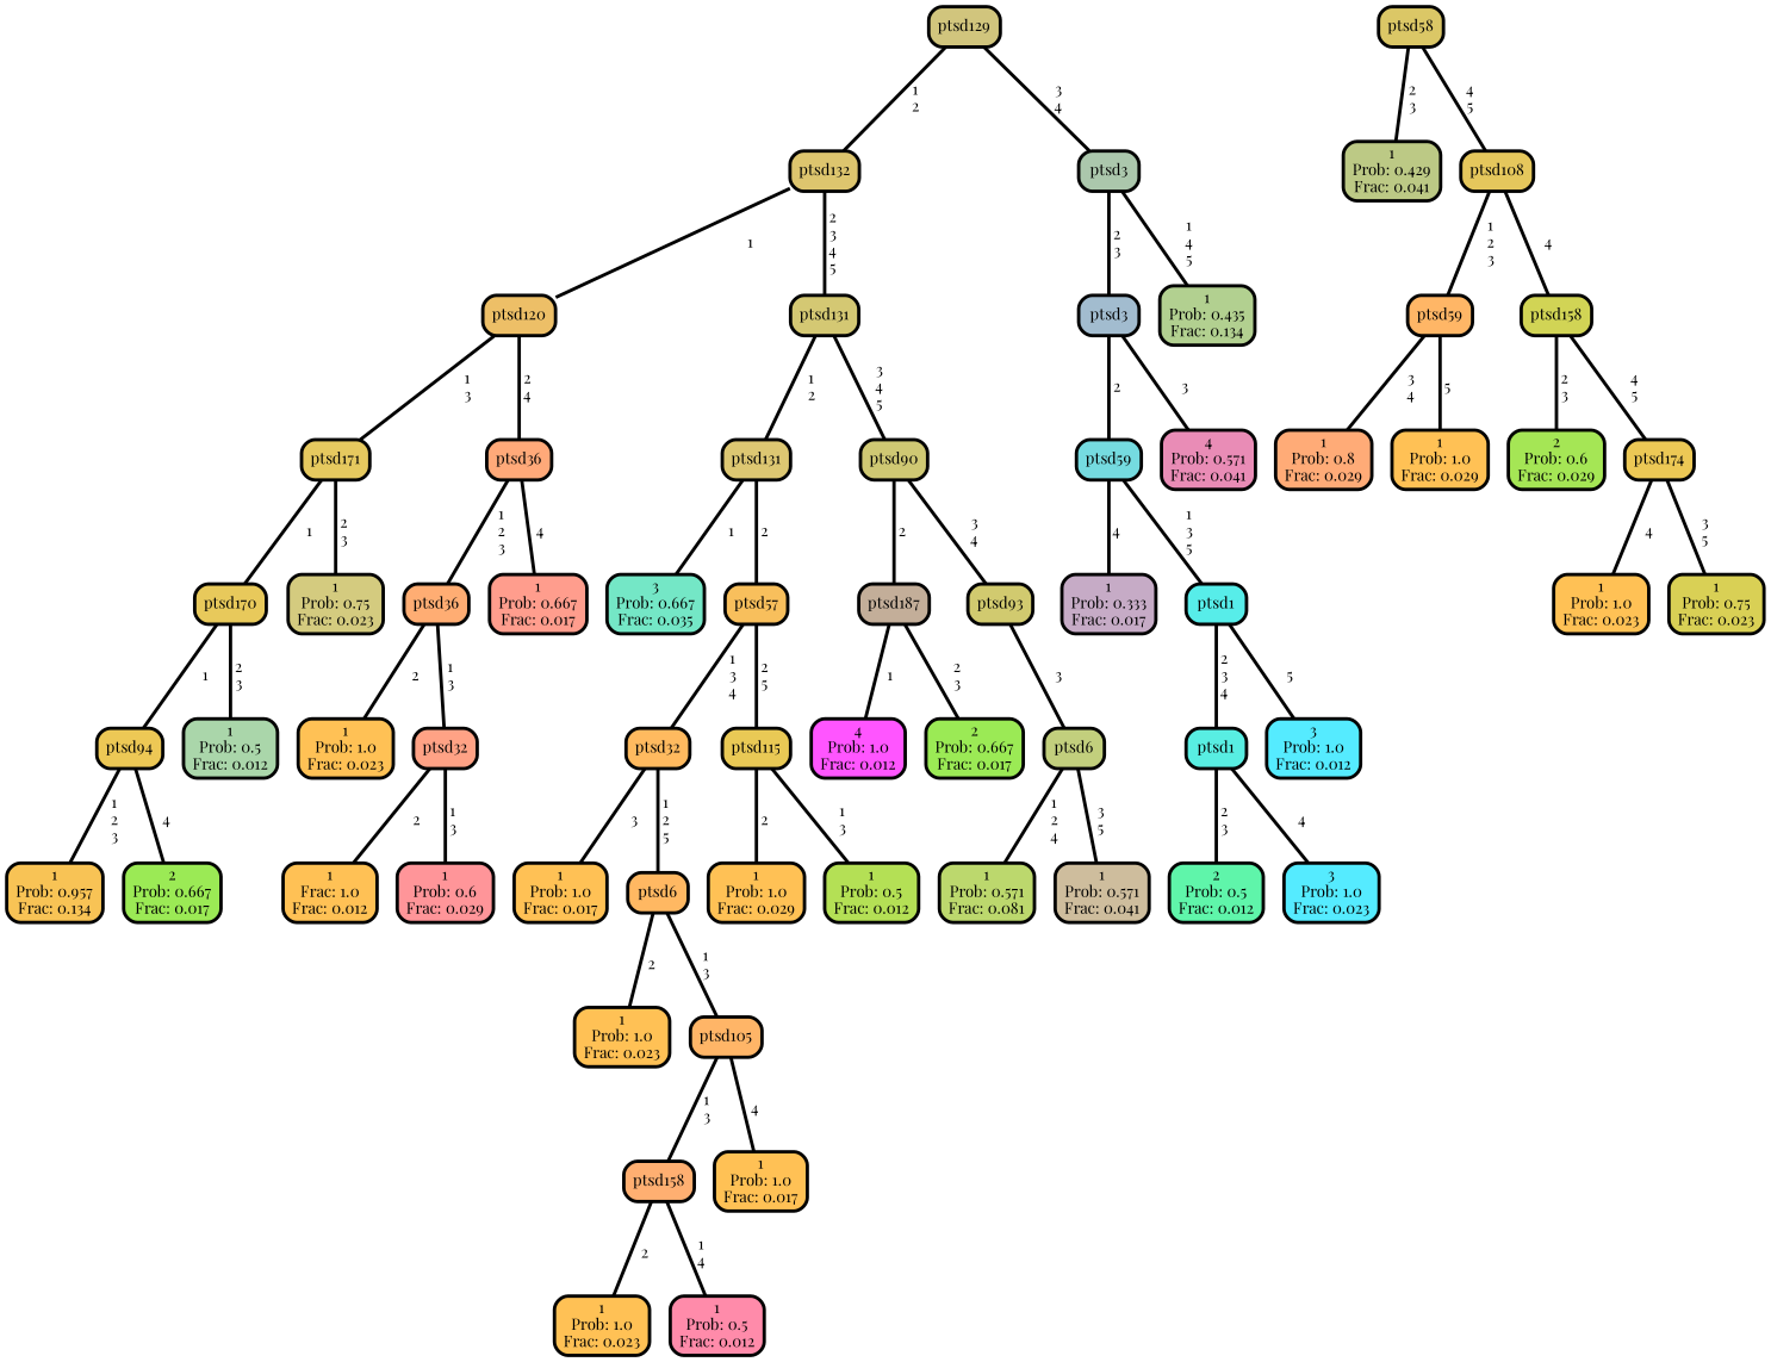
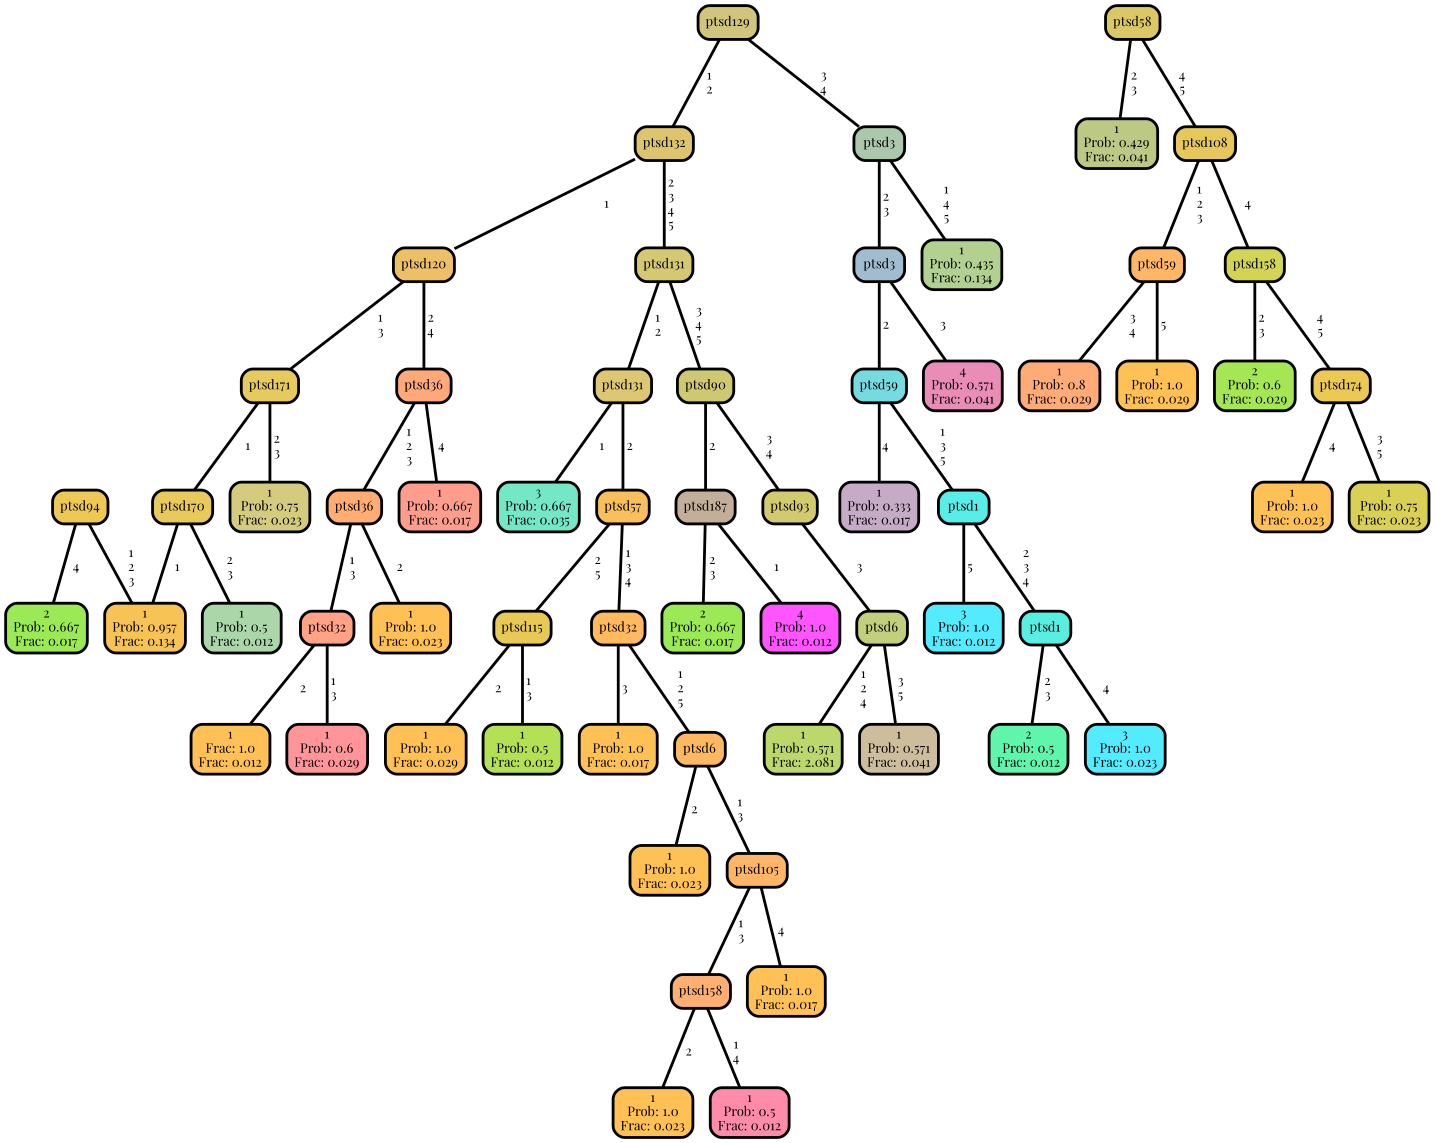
  graph {
    fontname="Playfair Display"
    ranksep="0 equally"
    splines=straight
    node [color=black fillcolor="#ffc155" fontcolor=black fontname="Playfair Display" penwidth=3 shape=box style="filled, rounded"]
    edge [color=black fontname="Playfair Display" penwidth=3]
    n1 [fillcolor="#f8c355" label="1\nProb: 0.957\nFrac: 0.134"]
    n2 [fillcolor="#edc855" label=ptsd94]
    n3 [fillcolor="#9bea55" label="2\nProb: 0.667\nFrac: 0.017"]
    n4 [fillcolor="#e8c95b" label=ptsd170]
    n5 [fillcolor="#aad6aa" label="1\nProb: 0.5\nFrac: 0.012"]
    n6 [fillcolor="#e6c95f" label=ptsd171]
    n7 [fillcolor="#d4cb7f" label="1\nProb: 0.75\nFrac: 0.023"]
    n8 [fillcolor="#edbf67" label=ptsd120]
    n9 [fillcolor="#ffa979" label=ptsd36]
    n10 [fillcolor="#ffad73" label=ptsd36]
    n11 [fillcolor="#ff9d8d" label="1\nProb: 0.667\nFrac: 0.017"]
    n12 [label="1\nProb: 1.0\nFrac: 0.023"]
    n13 [fillcolor="#ffa285" label=ptsd32]
    n14 [label="1\nFrac: 1.0\nFrac: 0.012"]
    n15 [fillcolor="#ff9599" label="1\nProb: 0.6\nFrac: 0.029"]
    n16 [fillcolor="#ddc56e" label=ptsd132]
    n17 [fillcolor="#d4c873" label=ptsd131]
    n18 [fillcolor="#ddc772" label=ptsd131]
    n19 [fillcolor="#cfc873" label=ptsd90]
    n20 [fillcolor="#74e7c6" label="3\nProb: 0.667\nFrac: 0.035"]
    n21 [fillcolor="#f8bf5c" label=ptsd57]
    n22 [fillcolor="#ffba5f" label=ptsd32]
    n23 [fillcolor="#e9c955" label=ptsd115]
    n24 [label="1\nProb: 1.0\nFrac: 0.017"]
    n25 [fillcolor="#ffb862" label=ptsd6]
    n26 [label="1\nProb: 1.0\nFrac: 0.023"]
    n27 [fillcolor="#ffb567" label=ptsd105]
    n28 [fillcolor="#ffaf71" label=ptsd158]
    n29 [label="1\nProb: 1.0\nFrac: 0.017"]
    n30 [label="1\nProb: 1.0\nFrac: 0.023"]
    n31 [fillcolor="#ff8baa" label="1\nProb: 0.5\nFrac: 0.012"]
    n32 [label="1\nProb: 1.0\nFrac: 0.029"]
    n33 [fillcolor="#b4e055" label="1\nProb: 0.5\nFrac: 0.012"]
    n34 [fillcolor="#c3ae99" label=ptsd187]
    n35 [fillcolor="#d1ca6f" label=ptsd93]
    n36 [fillcolor="#ff55ff" label="4\nProb: 1.0\nFrac: 0.012"]
    n37 [fillcolor="#9bea55" label="2\nProb: 0.667\nFrac: 0.017"]
    n38 [fillcolor="#c2cf7d" label=ptsd6]
-   n39 [fillcolor="#bcd86d" label="1\nProb: 0.571\nFrac: 0.081"]
+   n39 [fillcolor="#bcd86d" label="1\nProb: 0.571\nFrac: 2.081"]
    n40 [fillcolor="#cebd9d" label="1\nProb: 0.571\nFrac: 0.041"]
    n41 [fillcolor="#dbc766" label=ptsd58]
    n42 [fillcolor="#bcc985" label="1\nProb: 0.429\nFrac: 0.041"]
    n43 [fillcolor="#e5c75c" label=ptsd108]
    n44 [fillcolor="#ffb666" label=ptsd59]
    n45 [fillcolor="#d1d455" label=ptsd158]
    n46 [fillcolor="#ffab77" label="1\nProb: 0.8\nFrac: 0.029"]
    n47 [label="1\nProb: 1.0\nFrac: 0.029"]
    n48 [fillcolor="#a5e655" label="2\nProb: 0.6\nFrac: 0.029"]
    n49 [fillcolor="#ecc855" label=ptsd174]
    n50 [label="1\nProb: 1.0\nFrac: 0.023"]
    n51 [fillcolor="#d9d055" label="1\nProb: 0.75\nFrac: 0.023"]
    n52 [fillcolor="#d1c57d" label=ptsd129]
    n53 [fillcolor="#abc7ac" label=ptsd3]
    n54 [fillcolor="#a2bccf" label=ptsd3]
    n55 [fillcolor="#b2d090" label="1\nProb: 0.435\nFrac: 0.134"]
    n56 [fillcolor="#c6abc6" label="1\nProb: 0.333\nFrac: 0.017"]
    n57 [fillcolor="#75dbe0" label=ptsd59]
    n58 [fillcolor="#57ede9" label=ptsd1]
    n59 [fillcolor="#58eee2" label=ptsd1]
    n60 [fillcolor="#55ebff" label="3\nProb: 1.0\nFrac: 0.012"]
    n61 [fillcolor="#5ff5aa" label="2\nProb: 0.5\nFrac: 0.012"]
    n62 [fillcolor="#55ebff" label="3\nProb: 1.0\nFrac: 0.023"]
    n63 [fillcolor="#e98cb6" label="4\nProb: 0.571\nFrac: 0.041"]
    subgraph sub_1 {
      rank=same
    }
    n2 -- n1 [label=" 1\n 2\n 3"]
    n2 -- n3 [label=" 4"]
-   n4 -- n2 [label=" 1"]
+   n4 -- n1 [label=" 1"]
    n4 -- n5 [label=" 2\n 3"]
    n6 -- n4 [label=" 1"]
    n6 -- n7 [label=" 2\n 3"]
    n8 -- n6 [label=" 1\n 3"]
    n8 -- n9 [label=" 2\n 4"]
    n9 -- n10 [label=" 1\n 2\n 3"]
    n9 -- n11 [label=" 4"]
    n10 -- n12 [label=" 2"]
    n10 -- n13 [label=" 1\n 3"]
    n13 -- n14 [label=" 2"]
    n13 -- n15 [label=" 1\n 3"]
    n16 -- n8 [label=" 1"]
    n16 -- n17 [label=" 2\n 3\n 4\n 5"]
    n17 -- n18 [label=" 1\n 2"]
    n17 -- n19 [label=" 3\n 4\n 5"]
    n18 -- n20 [label=" 1"]
    n18 -- n21 [label=" 2"]
    n19 -- n34 [label=" 2"]
    n19 -- n35 [label=" 3\n 4"]
    n21 -- n22 [label=" 1\n 3\n 4"]
    n21 -- n23 [label=" 2\n 5"]
    n22 -- n24 [label=" 3"]
    n22 -- n25 [label=" 1\n 2\n 5"]
    n23 -- n32 [label=" 2"]
    n23 -- n33 [label=" 1\n 3"]
    n25 -- n26 [label=" 2"]
    n25 -- n27 [label=" 1\n 3"]
    n27 -- n28 [label=" 1\n 3"]
    n27 -- n29 [label=" 4"]
    n28 -- n30 [label=" 2"]
    n28 -- n31 [label=" 1\n 4"]
    n34 -- n36 [label=" 1"]
    n34 -- n37 [label=" 2\n 3"]
    n35 -- n38 [label=" 3"]
    n38 -- n39 [label=" 1\n 2\n 4"]
    n38 -- n40 [label=" 3\n 5"]
    n41 -- n42 [label=" 2\n 3"]
    n41 -- n43 [label=" 4\n 5"]
    n43 -- n44 [label=" 1\n 2\n 3"]
    n43 -- n45 [label=" 4"]
    n44 -- n46 [label=" 3\n 4"]
    n44 -- n47 [label=" 5"]
    n45 -- n48 [label=" 2\n 3"]
    n45 -- n49 [label=" 4\n 5"]
    n49 -- n50 [label=" 4"]
    n49 -- n51 [label=" 3\n 5"]
    n52 -- n16 [label=" 1\n 2"]
    n52 -- n53 [label=" 3\n 4"]
    n53 -- n54 [label=" 2\n 3"]
    n53 -- n55 [label=" 1\n 4\n 5"]
    n54 -- n57 [label=" 2"]
    n54 -- n63 [label=" 3"]
    n57 -- n56 [label=" 4"]
    n57 -- n58 [label=" 1\n 3\n 5"]
    n58 -- n59 [label=" 2\n 3\n 4"]
    n58 -- n60 [label=" 5"]
    n59 -- n61 [label=" 2\n 3"]
    n59 -- n62 [label=" 4"]
  }
